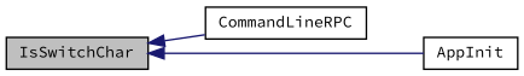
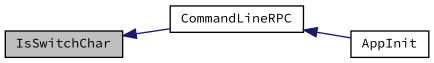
  digraph {
    fontname="Source Code Pro"
    rankdir=LR
    node [color=black fillcolor=white fontname="Source Code Pro" fontsize=10 shape=record style=filled]
    edge [color=midnightblue dir=back fontname="Source Code Pro" fontsize=10 labelfontname=Helvetica labelfontsize=10 style=solid]
    n1 [fillcolor=grey75 fontcolor=black height=0.2 label=IsSwitchChar width=0.4]
    n2 [height=0.2 label=CommandLineRPC width=0.4]
    n3 [height=0.2 label=AppInit width=0.4]
    n1 -> n2
-   n1 -> n3
+   n2 -> n3
  }
